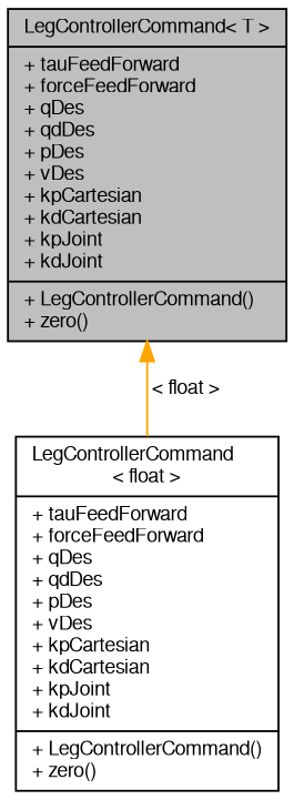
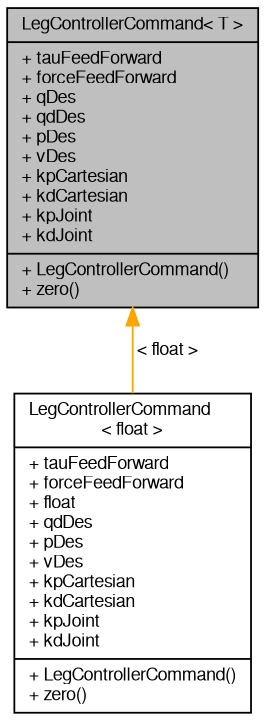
  digraph {
    node [color=black fontname=FreeSans fontsize=10 shape=record style=filled]
    n1 [fillcolor=grey75 fontcolor=black height=0.2 label="{LegControllerCommand\< T \>\n|+ tauFeedForward\l+ forceFeedForward\l+ qDes\l+ qdDes\l+ pDes\l+ vDes\l+ kpCartesian\l+ kdCartesian\l+ kpJoint\l+ kdJoint\l|+ LegControllerCommand()\l+ zero()\l}" width=0.4]
-   n2 [fillcolor=white height=0.2 label="{LegControllerCommand\l\< float \>\n|+ tauFeedForward\l+ forceFeedForward\l+ qDes\l+ qdDes\l+ pDes\l+ vDes\l+ kpCartesian\l+ kdCartesian\l+ kpJoint\l+ kdJoint\l|+ LegControllerCommand()\l+ zero()\l}" width=0.4]
+   n2 [fillcolor=white height=0.2 label="{LegControllerCommand\l\< float \>\n|+ tauFeedForward\l+ forceFeedForward\l+ float\l+ qdDes\l+ pDes\l+ vDes\l+ kpCartesian\l+ kdCartesian\l+ kpJoint\l+ kdJoint\l|+ LegControllerCommand()\l+ zero()\l}" width=0.4]
    n1 -> n2 [color=orange dir=back fontname=FreeSans fontsize=10 label=" \< float \>" labelfontname=FreeSans labelfontsize=10 style=solid]
  }
